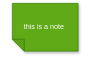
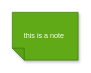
  <mxCell id="0" />
  <mxCell id="1" parent="0" />
- <mxCell id="2" value="this is a note&amp;nbsp;" style="shape=note;whiteSpace=wrap;html=1;backgroundOutline=1;fontColor=#ffffff;darkOpacity=0.05;fillColor=#60a917;strokeColor=#2D7600;fillStyle=solid;direction=west;gradientDirection=north;shadow=1;size=20;pointerEvents=1;" vertex="1" parent="1"><mxGeometry x="20" y="5" width="110" height="80" as="geometry" /></mxCell>
+ <mxCell id="2" value="this is a note&amp;nbsp;" style="shape=note;whiteSpace=wrap;html=1;backgroundOutline=1;fontColor=#ffffff;darkOpacity=0.05;fillColor=#60a917;strokeColor=#2D7600;fillStyle=solid;direction=west;gradientDirection=north;shadow=1;size=20;pointerEvents=1;" vertex="1" parent="1"><mxGeometry x="20" y="20" width="110" height="80" as="geometry" /></mxCell>
